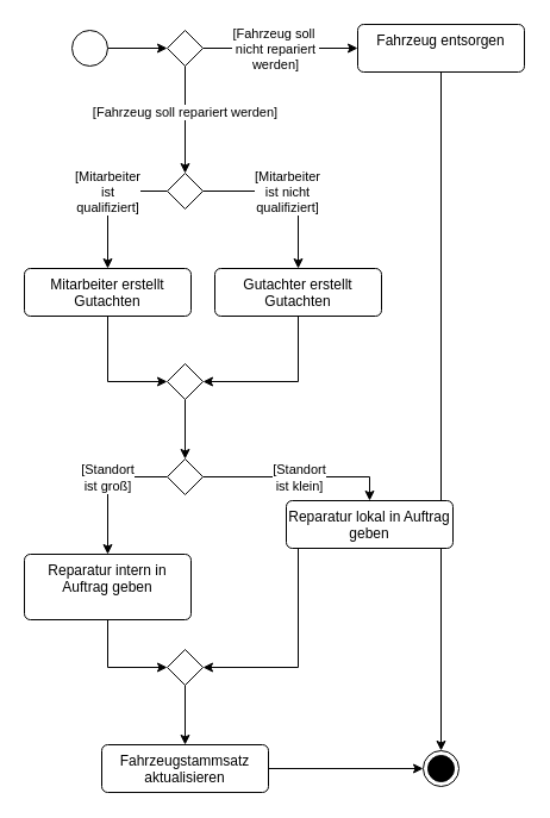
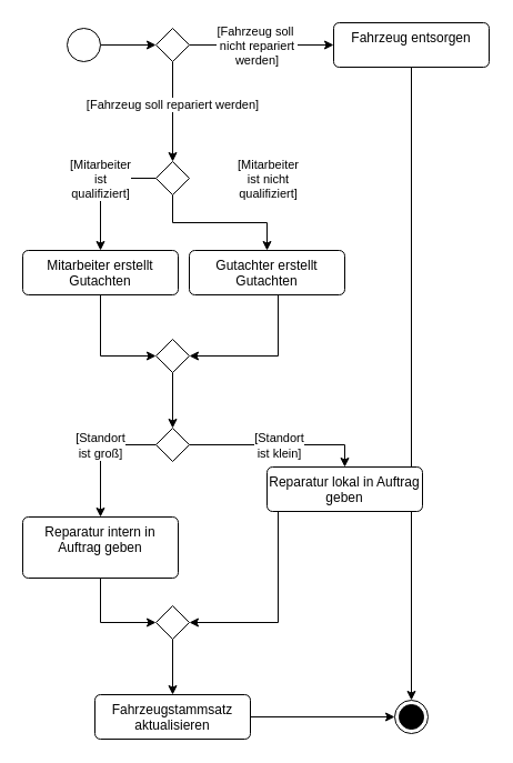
  <mxCell id="0" />
  <mxCell id="1" parent="0" />
  <mxCell id="2" style="edgeStyle=orthogonalEdgeStyle;rounded=0;orthogonalLoop=1;jettySize=auto;html=1;entryX=0;entryY=0.5;entryDx=0;entryDy=0;" edge="1" parent="1" source="3" target="8"><mxGeometry relative="1" as="geometry" /></mxCell>
  <mxCell id="3" value="" style="ellipse;" vertex="1" parent="1"><mxGeometry x="60" y="25" width="30" height="30" as="geometry" /></mxCell>
  <mxCell id="4" style="edgeStyle=orthogonalEdgeStyle;rounded=0;orthogonalLoop=1;jettySize=auto;html=1;entryX=0;entryY=0.5;entryDx=0;entryDy=0;" edge="1" parent="1" source="8" target="10"><mxGeometry relative="1" as="geometry" /></mxCell>
  <mxCell id="5" value="[Fahrzeug soll&amp;nbsp;&lt;div&gt;nicht repariert&lt;/div&gt;&lt;div&gt;werden]&lt;/div&gt;" style="edgeLabel;html=1;align=center;verticalAlign=middle;resizable=0;points=[];" vertex="1" connectable="0" parent="4"><mxGeometry x="-0.23" y="3" relative="1" as="geometry"><mxPoint x="10" y="3" as="offset" /></mxGeometry></mxCell>
  <mxCell id="6" style="edgeStyle=orthogonalEdgeStyle;rounded=0;orthogonalLoop=1;jettySize=auto;html=1;entryX=0.5;entryY=0;entryDx=0;entryDy=0;" edge="1" parent="1" source="8" target="14"><mxGeometry relative="1" as="geometry"><mxPoint x="155" y="145" as="targetPoint" /></mxGeometry></mxCell>
  <mxCell id="7" value="[Fahrzeug soll repariert werden]" style="edgeLabel;html=1;align=center;verticalAlign=middle;resizable=0;points=[];" vertex="1" connectable="0" parent="6"><mxGeometry x="-0.166" y="-1" relative="1" as="geometry"><mxPoint as="offset" /></mxGeometry></mxCell>
  <mxCell id="8" value="" style="rhombus;" vertex="1" parent="1"><mxGeometry x="140" y="25" width="30" height="30" as="geometry" /></mxCell>
  <mxCell id="9" style="edgeStyle=orthogonalEdgeStyle;rounded=0;orthogonalLoop=1;jettySize=auto;html=1;" edge="1" parent="1" source="10" target="35"><mxGeometry relative="1" as="geometry" /></mxCell>
  <mxCell id="10" value="Fahrzeug entsorgen" style="html=1;align=center;verticalAlign=top;rounded=1;absoluteArcSize=1;arcSize=10;dashed=0;whiteSpace=wrap;" vertex="1" parent="1"><mxGeometry x="300" y="20" width="140" height="40" as="geometry" /></mxCell>
  <mxCell id="11" style="edgeStyle=orthogonalEdgeStyle;rounded=0;orthogonalLoop=1;jettySize=auto;html=1;entryX=0.5;entryY=0;entryDx=0;entryDy=0;" edge="1" parent="1" source="14" target="18"><mxGeometry relative="1" as="geometry"><Array as="points"><mxPoint x="90" y="160" /></Array></mxGeometry></mxCell>
  <mxCell id="12" value="[Mitarbeiter&lt;div&gt;ist&lt;/div&gt;&lt;div&gt;qualifiziert]&lt;/div&gt;" style="edgeLabel;html=1;align=center;verticalAlign=middle;resizable=0;points=[];" vertex="1" connectable="0" parent="11"><mxGeometry x="-0.539" relative="1" as="geometry"><mxPoint x="-24" as="offset" /></mxGeometry></mxCell>
  <mxCell id="13" style="edgeStyle=orthogonalEdgeStyle;rounded=0;orthogonalLoop=1;jettySize=auto;html=1;entryX=0.5;entryY=0;entryDx=0;entryDy=0;" edge="1" parent="1" source="14" target="16"><mxGeometry relative="1" as="geometry" /></mxCell>
  <mxCell id="14" value="" style="rhombus;" vertex="1" parent="1"><mxGeometry x="140" y="145" width="30" height="30" as="geometry" /></mxCell>
  <mxCell id="15" style="edgeStyle=orthogonalEdgeStyle;rounded=0;orthogonalLoop=1;jettySize=auto;html=1;entryX=1;entryY=0.5;entryDx=0;entryDy=0;" edge="1" parent="1" source="16" target="20"><mxGeometry relative="1" as="geometry"><Array as="points"><mxPoint x="250" y="320" /></Array></mxGeometry></mxCell>
- <mxCell id="16" value="Gutachter erstellt Gutachten" style="html=1;align=center;verticalAlign=top;rounded=1;absoluteArcSize=1;arcSize=10;dashed=0;whiteSpace=wrap;" vertex="1" parent="1"><mxGeometry x="180" y="225" width="140" height="40" as="geometry" /></mxCell>
+ <mxCell id="16" value="Gutachter erstellt Gutachten" style="html=1;align=center;verticalAlign=top;rounded=1;absoluteArcSize=1;arcSize=10;dashed=0;whiteSpace=wrap;" vertex="1" parent="1"><mxGeometry x="170" y="225" width="140" height="40" as="geometry" /></mxCell>
  <mxCell id="17" style="edgeStyle=orthogonalEdgeStyle;rounded=0;orthogonalLoop=1;jettySize=auto;html=1;entryX=0;entryY=0.5;entryDx=0;entryDy=0;" edge="1" parent="1" source="18" target="20"><mxGeometry relative="1" as="geometry" /></mxCell>
  <mxCell id="18" value="Mitarbeiter erstellt Gutachten" style="html=1;align=center;verticalAlign=top;rounded=1;absoluteArcSize=1;arcSize=10;dashed=0;whiteSpace=wrap;" vertex="1" parent="1"><mxGeometry y="225" width="140" height="40" as="geometry" x="20" /></mxCell>
  <mxCell id="19" value="[Mitarbeiter&lt;div&gt;ist nicht&lt;/div&gt;&lt;div&gt;qualifiziert]&lt;/div&gt;" style="edgeLabel;html=1;align=center;verticalAlign=middle;resizable=0;points=[];" vertex="1" connectable="0" parent="1"><mxGeometry x="240.003" y="160" as="geometry" /></mxCell>
  <mxCell id="20" value="" style="rhombus;" vertex="1" parent="1"><mxGeometry x="140" y="305" width="30" height="30" as="geometry" /></mxCell>
  <mxCell id="21" style="edgeStyle=orthogonalEdgeStyle;rounded=0;orthogonalLoop=1;jettySize=auto;html=1;entryX=0.5;entryY=0;entryDx=0;entryDy=0;" edge="1" parent="1" source="24" target="28"><mxGeometry relative="1" as="geometry"><Array as="points"><mxPoint x="90" y="400" /></Array></mxGeometry></mxCell>
  <mxCell id="22" value="[Standort&lt;div&gt;&lt;span style=&quot;background-color: light-dark(#ffffff, var(--ge-dark-color, #121212)); color: light-dark(rgb(0, 0, 0), rgb(255, 255, 255));&quot;&gt;ist groß&lt;/span&gt;&lt;span style=&quot;background-color: light-dark(#ffffff, var(--ge-dark-color, #121212)); color: light-dark(rgb(0, 0, 0), rgb(255, 255, 255));&quot;&gt;]&lt;/span&gt;&lt;/div&gt;" style="edgeLabel;html=1;align=center;verticalAlign=middle;resizable=0;points=[];" vertex="1" connectable="0" parent="21"><mxGeometry x="-0.539" relative="1" as="geometry"><mxPoint x="-24" as="offset" /></mxGeometry></mxCell>
  <mxCell id="23" style="edgeStyle=orthogonalEdgeStyle;rounded=0;orthogonalLoop=1;jettySize=auto;html=1;entryX=0.5;entryY=0;entryDx=0;entryDy=0;" edge="1" parent="1" source="24" target="26"><mxGeometry relative="1" as="geometry" /></mxCell>
  <mxCell id="24" value="" style="rhombus;" vertex="1" parent="1"><mxGeometry x="140" y="385" width="30" height="30" as="geometry" /></mxCell>
  <mxCell id="25" style="edgeStyle=orthogonalEdgeStyle;rounded=0;orthogonalLoop=1;jettySize=auto;html=1;entryX=1;entryY=0.5;entryDx=0;entryDy=0;" edge="1" parent="1" source="26" target="31"><mxGeometry relative="1" as="geometry"><Array as="points"><mxPoint x="250" y="560" /></Array></mxGeometry></mxCell>
  <mxCell id="26" value="Reparatur lokal in Auftrag geben" style="html=1;align=center;verticalAlign=top;rounded=1;absoluteArcSize=1;arcSize=10;dashed=0;whiteSpace=wrap;" vertex="1" parent="1"><mxGeometry x="240" y="420" width="140" height="40" as="geometry" /></mxCell>
  <mxCell id="27" style="edgeStyle=orthogonalEdgeStyle;rounded=0;orthogonalLoop=1;jettySize=auto;html=1;entryX=0;entryY=0.5;entryDx=0;entryDy=0;" edge="1" parent="1" source="28" target="31"><mxGeometry relative="1" as="geometry" /></mxCell>
  <mxCell id="28" value="Reparatur intern in Auftrag geben" style="html=1;align=center;verticalAlign=top;rounded=1;absoluteArcSize=1;arcSize=10;dashed=0;whiteSpace=wrap;" vertex="1" parent="1"><mxGeometry x="20" y="465" width="140" height="55" as="geometry" /></mxCell>
  <mxCell id="29" value="[Standort&lt;div&gt;&lt;span style=&quot;background-color: light-dark(#ffffff, var(--ge-dark-color, #121212)); color: light-dark(rgb(0, 0, 0), rgb(255, 255, 255));&quot;&gt;ist klein]&lt;/span&gt;&lt;/div&gt;" style="edgeLabel;html=1;align=center;verticalAlign=middle;resizable=0;points=[];" vertex="1" connectable="0" parent="1"><mxGeometry x="250.003" y="400" as="geometry" /></mxCell>
  <mxCell id="30" style="edgeStyle=orthogonalEdgeStyle;rounded=0;orthogonalLoop=1;jettySize=auto;html=1;entryX=0.5;entryY=0;entryDx=0;entryDy=0;" edge="1" parent="1" source="31" target="34"><mxGeometry relative="1" as="geometry" /></mxCell>
  <mxCell id="31" value="" style="rhombus;" vertex="1" parent="1"><mxGeometry x="140" y="545" width="30" height="30" as="geometry" /></mxCell>
  <mxCell id="32" style="edgeStyle=orthogonalEdgeStyle;rounded=0;orthogonalLoop=1;jettySize=auto;html=1;entryX=0.5;entryY=0;entryDx=0;entryDy=0;" edge="1" parent="1" source="20" target="24"><mxGeometry relative="1" as="geometry" /></mxCell>
  <mxCell id="33" style="edgeStyle=orthogonalEdgeStyle;rounded=0;orthogonalLoop=1;jettySize=auto;html=1;entryX=0;entryY=0.5;entryDx=0;entryDy=0;" edge="1" parent="1" source="34" target="35"><mxGeometry relative="1" as="geometry" /></mxCell>
  <mxCell id="34" value="Fahrzeugstammsatz aktualisieren" style="html=1;align=center;verticalAlign=top;rounded=1;absoluteArcSize=1;arcSize=10;dashed=0;whiteSpace=wrap;" vertex="1" parent="1"><mxGeometry x="85" y="625" width="140" height="40" as="geometry" /></mxCell>
  <mxCell id="35" value="" style="ellipse;html=1;shape=endState;fillColor=strokeColor;" vertex="1" parent="1"><mxGeometry x="355" y="630" width="30" height="30" as="geometry" /></mxCell>
